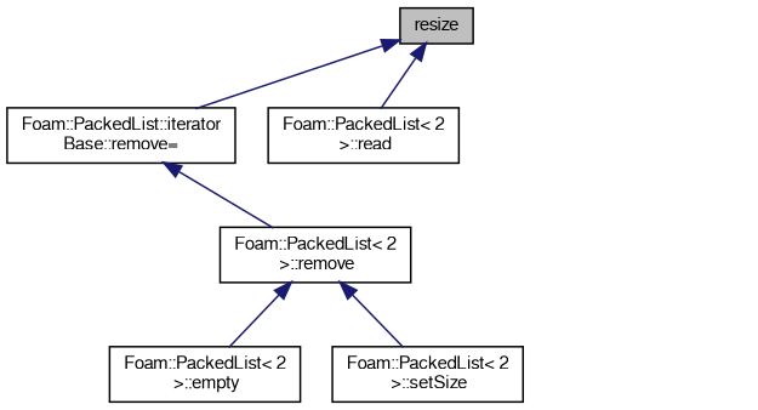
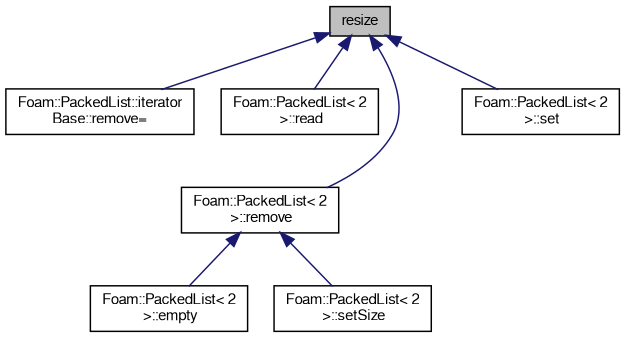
  digraph {
    rankdir=TB
    node [color=black fontname=FreeSans fontsize=10 shape=record]
    edge [color=midnightblue dir=back fontname=FreeSans fontsize=10 labelfontname=FreeSans labelfontsize=10 style=solid]
    n1 [fillcolor=grey75 fontcolor=black height=0.2 label=resize style=filled width=0.4]
    n2 [height=0.2 label="Foam::PackedList::iterator\lBase::remove=" width=0.4]
    n3 [height=0.2 label="Foam::PackedList\< 2\l \>::read" width=0.4]
    n4 [height=0.2 label="Foam::PackedList\< 2\l \>::remove" width=0.4]
+   n5 [height=0.2 label="Foam::PackedList\< 2\l \>::set" width=0.4]
    n6 [height=0.2 label="Foam::PackedList\< 2\l \>::empty" width=0.4]
    n7 [height=0.2 label="Foam::PackedList\< 2\l \>::setSize" width=0.4]
    n1 -> n2
    n1 -> n3
-   n2 -> n4
+   n1 -> n4
+   n1 -> n5
    n4 -> n6
    n4 -> n7
  }
